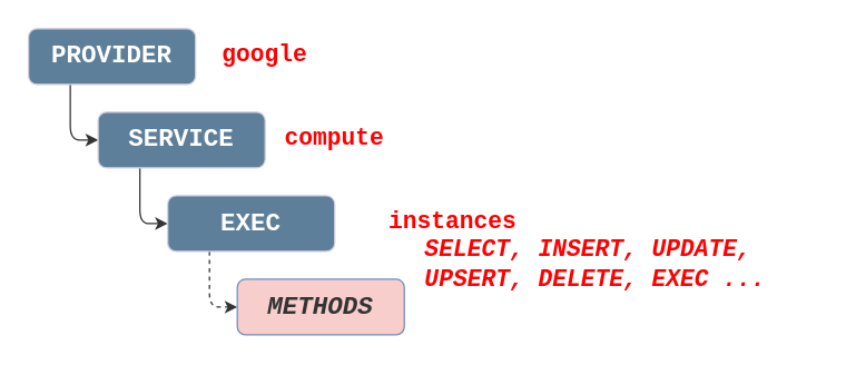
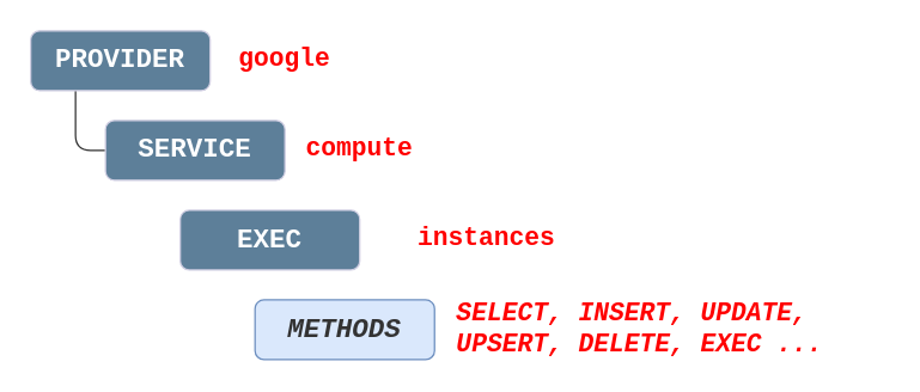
  <mxCell id="0" />
  <mxCell id="1" parent="0" />
- <mxCell id="2" style="edgeStyle=orthogonalEdgeStyle;rounded=1;sketch=0;orthogonalLoop=1;jettySize=auto;html=1;exitX=0.25;exitY=1;exitDx=0;exitDy=0;entryX=0;entryY=0.5;entryDx=0;entryDy=0;fontColor=#1A1A1A;strokeColor=#333333;" parent="1" source="3" target="5" edge="1"><mxGeometry relative="1" as="geometry" /></mxCell>
+ <mxCell id="2" style="edgeStyle=orthogonalEdgeStyle;rounded=1;sketch=0;orthogonalLoop=1;jettySize=auto;html=1;exitX=0.25;exitY=1;exitDx=0;exitDy=0;entryX=0;entryY=0.5;entryDx=0;entryDy=0;fontColor=#1A1A1A;strokeColor=#333333;endArrow=none;" parent="1" source="3" target="5" edge="1"><mxGeometry relative="1" as="geometry" /></mxCell>
  <mxCell id="3" value="&lt;font color=&quot;#ffffff&quot; face=&quot;Courier New&quot; size=&quot;1&quot;&gt;&lt;b style=&quot;font-size: 18px&quot;&gt;PROVIDER&lt;/b&gt;&lt;/font&gt;" style="rounded=1;whiteSpace=wrap;html=1;fillColor=#5D7F99;strokeColor=#D0CEE2;fontColor=#1A1A1A;" parent="1" vertex="1"><mxGeometry x="20" y="20" width="120" height="40" as="geometry" /></mxCell>
- <mxCell id="4" style="edgeStyle=orthogonalEdgeStyle;rounded=1;sketch=0;orthogonalLoop=1;jettySize=auto;html=1;exitX=0.25;exitY=1;exitDx=0;exitDy=0;entryX=0;entryY=0.5;entryDx=0;entryDy=0;fontColor=#1A1A1A;strokeColor=#333333;" parent="1" source="5" target="7" edge="1"><mxGeometry relative="1" as="geometry" /></mxCell>
  <mxCell id="5" value="&lt;font color=&quot;#ffffff&quot; face=&quot;Courier New&quot; size=&quot;1&quot;&gt;&lt;b style=&quot;font-size: 18px&quot;&gt;SERVICE&lt;/b&gt;&lt;/font&gt;" style="rounded=1;whiteSpace=wrap;html=1;fillColor=#5D7F99;strokeColor=#D0CEE2;fontColor=#1A1A1A;" parent="1" vertex="1"><mxGeometry x="70" y="80" width="120" height="40" as="geometry" /></mxCell>
- <mxCell id="6" style="edgeStyle=orthogonalEdgeStyle;rounded=1;sketch=0;orthogonalLoop=1;jettySize=auto;html=1;exitX=0.25;exitY=1;exitDx=0;exitDy=0;entryX=0;entryY=0.5;entryDx=0;entryDy=0;fontColor=#1A1A1A;strokeColor=#333333;dashed=1;" parent="1" source="7" target="8" edge="1"><mxGeometry relative="1" as="geometry" /></mxCell>
  <mxCell id="7" value="&lt;font color=&quot;#ffffff&quot; face=&quot;Courier New&quot; size=&quot;1&quot;&gt;&lt;b style=&quot;font-size: 18px&quot;&gt;EXEC&lt;/b&gt;&lt;/font&gt;" style="rounded=1;whiteSpace=wrap;html=1;fillColor=#5D7F99;strokeColor=#D0CEE2;fontColor=#1A1A1A;" parent="1" vertex="1"><mxGeometry x="120" y="140" width="120" height="40" as="geometry" /></mxCell>
- <mxCell id="8" value="&lt;font face=&quot;Courier New&quot; color=&quot;#333333&quot;&gt;&lt;span style=&quot;font-size: 18px&quot;&gt;&lt;b&gt;&lt;i&gt;METHODS&lt;/i&gt;&lt;/b&gt;&lt;/span&gt;&lt;/font&gt;" style="rounded=1;whiteSpace=wrap;html=1;fillColor=#f8cecc;strokeColor=#6c8ebf;" parent="1" vertex="1"><mxGeometry x="170" y="200" width="120" height="40" as="geometry" /></mxCell>
+ <mxCell id="8" value="&lt;font face=&quot;Courier New&quot; color=&quot;#333333&quot;&gt;&lt;span style=&quot;font-size: 18px&quot;&gt;&lt;b&gt;&lt;i&gt;METHODS&lt;/i&gt;&lt;/b&gt;&lt;/span&gt;&lt;/font&gt;" style="rounded=1;whiteSpace=wrap;html=1;fillColor=#dae8fc;strokeColor=#6c8ebf;" parent="1" vertex="1"><mxGeometry x="170" y="200" width="120" height="40" as="geometry" /></mxCell>
  <mxCell id="9" value="&lt;font face=&quot;Courier New&quot; style=&quot;font-size: 17px&quot; color=&quot;#ff0000&quot;&gt;&lt;b&gt;google&lt;/b&gt;&lt;/font&gt;" style="text;html=1;strokeColor=none;fillColor=none;align=center;verticalAlign=middle;whiteSpace=wrap;rounded=0;sketch=0;fontColor=#1A1A1A;" parent="1" vertex="1"><mxGeometry x="170" y="30" width="40" height="20" as="geometry" /></mxCell>
  <mxCell id="10" value="&lt;font face=&quot;Courier New&quot; style=&quot;font-size: 17px&quot; color=&quot;#ff0000&quot;&gt;&lt;b&gt;compute&lt;/b&gt;&lt;/font&gt;" style="text;html=1;strokeColor=none;fillColor=none;align=center;verticalAlign=middle;whiteSpace=wrap;rounded=0;sketch=0;fontColor=#1A1A1A;" parent="1" vertex="1"><mxGeometry x="220" y="90" width="40" height="20" as="geometry" /></mxCell>
  <mxCell id="11" value="&lt;font face=&quot;Courier New&quot; size=&quot;1&quot; color=&quot;#ff0000&quot;&gt;&lt;span style=&quot;font-size: 17px&quot;&gt;&lt;b&gt;instances&lt;/b&gt;&lt;/span&gt;&lt;/font&gt;" style="text;html=1;strokeColor=none;fillColor=none;align=center;verticalAlign=middle;whiteSpace=wrap;rounded=0;sketch=0;fontColor=#1A1A1A;" parent="1" vertex="1"><mxGeometry x="305" y="150" width="40" height="20" as="geometry" /></mxCell>
- <mxCell id="12" value="&lt;font face=&quot;Courier New&quot; style=&quot;font-size: 17px&quot; color=&quot;#ff0000&quot;&gt;&lt;b&gt;&lt;i&gt;SELECT, INSERT, UPDATE, UPSERT, DELETE, EXEC ...&lt;/i&gt;&lt;/b&gt;&lt;/font&gt;" style="text;html=1;strokeColor=none;fillColor=none;align=left;verticalAlign=middle;whiteSpace=wrap;rounded=0;sketch=0;fontColor=#1A1A1A;" parent="1" vertex="1"><mxGeometry x="303" y="180" width="290" height="20" as="geometry" /></mxCell>
+ <mxCell id="12" value="&lt;font face=&quot;Courier New&quot; style=&quot;font-size: 17px&quot; color=&quot;#ff0000&quot;&gt;&lt;b&gt;&lt;i&gt;SELECT, INSERT, UPDATE, UPSERT, DELETE, EXEC ...&lt;/i&gt;&lt;/b&gt;&lt;/font&gt;" style="text;html=1;strokeColor=none;fillColor=none;align=left;verticalAlign=middle;whiteSpace=wrap;rounded=0;sketch=0;fontColor=#1A1A1A;" parent="1" vertex="1"><mxGeometry x="303" y="210" width="290" height="20" as="geometry" /></mxCell>
